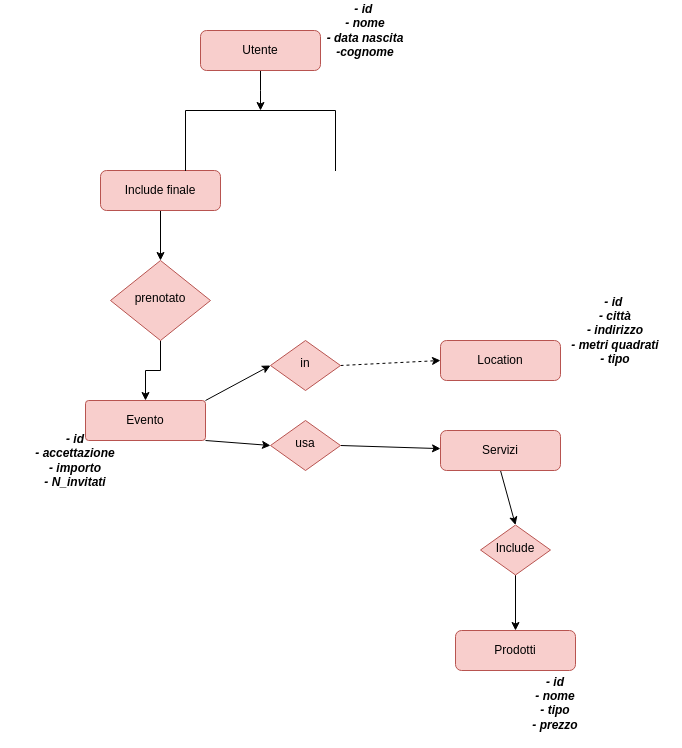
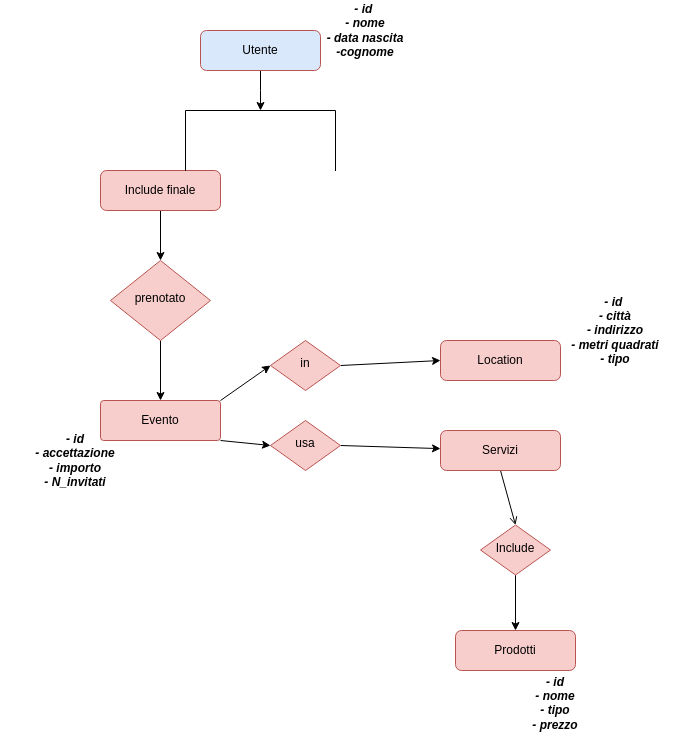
  <mxCell id="0" />
  <mxCell id="1" parent="0" />
  <mxCell id="2" value="" style="edgeStyle=orthogonalEdgeStyle;rounded=0;orthogonalLoop=1;jettySize=auto;html=1;" edge="1" parent="1" source="3" target="14"><mxGeometry relative="1" as="geometry" /></mxCell>
- <mxCell id="3" value="Utente" style="rounded=1;whiteSpace=wrap;html=1;fontSize=12;glass=0;strokeWidth=1;shadow=0;fillColor=#f8cecc;strokeColor=#b85450;" parent="1" vertex="1"><mxGeometry x="200" y="30" width="120" height="40" as="geometry" /></mxCell>
- <mxCell id="4" style="edgeStyle=none;rounded=0;orthogonalLoop=1;jettySize=auto;html=1;exitX=1;exitY=0.5;exitDx=0;exitDy=0;entryX=0;entryY=0.5;entryDx=0;entryDy=0;dashed=1;" edge="1" parent="1" source="5" target="13"><mxGeometry relative="1" as="geometry" /></mxCell>
+ <mxCell id="3" value="Utente" style="rounded=1;whiteSpace=wrap;html=1;fontSize=12;glass=0;strokeWidth=1;shadow=0;fillColor=#dae8fc;strokeColor=#b85450;" parent="1" vertex="1"><mxGeometry x="200" y="30" width="120" height="40" as="geometry" /></mxCell>
+ <mxCell id="4" style="edgeStyle=none;rounded=0;orthogonalLoop=1;jettySize=auto;html=1;exitX=1;exitY=0.5;exitDx=0;exitDy=0;entryX=0;entryY=0.5;entryDx=0;entryDy=0;" edge="1" parent="1" source="5" target="13"><mxGeometry relative="1" as="geometry" /></mxCell>
  <mxCell id="5" value="&lt;font style=&quot;vertical-align: inherit&quot;&gt;&lt;font style=&quot;vertical-align: inherit&quot;&gt;in&lt;/font&gt;&lt;/font&gt;" style="rhombus;whiteSpace=wrap;html=1;shadow=0;fontFamily=Helvetica;fontSize=12;align=center;strokeWidth=1;spacing=6;spacingTop=-4;fillColor=#f8cecc;strokeColor=#b85450;" parent="1" vertex="1"><mxGeometry x="270" y="340" width="70" height="50" as="geometry" /></mxCell>
  <mxCell id="6" value="" style="edgeStyle=orthogonalEdgeStyle;rounded=0;orthogonalLoop=1;jettySize=auto;html=1;" edge="1" parent="1" source="7" target="9"><mxGeometry relative="1" as="geometry" /></mxCell>
  <mxCell id="7" value="&lt;font style=&quot;vertical-align: inherit&quot;&gt;&lt;font style=&quot;vertical-align: inherit&quot;&gt;Include finale&lt;/font&gt;&lt;/font&gt;" style="rounded=1;whiteSpace=wrap;html=1;fontSize=12;glass=0;strokeWidth=1;shadow=0;fillColor=#f8cecc;strokeColor=#b85450;" parent="1" vertex="1"><mxGeometry x="100" y="170" width="120" height="40" as="geometry" /></mxCell>
  <mxCell id="8" value="" style="edgeStyle=orthogonalEdgeStyle;rounded=0;orthogonalLoop=1;jettySize=auto;html=1;" edge="1" parent="1" source="9" target="12"><mxGeometry relative="1" as="geometry" /></mxCell>
  <mxCell id="9" value="&lt;font style=&quot;vertical-align: inherit&quot;&gt;&lt;font style=&quot;vertical-align: inherit&quot;&gt;prenotato&lt;/font&gt;&lt;/font&gt;" style="rhombus;whiteSpace=wrap;html=1;shadow=0;fontFamily=Helvetica;fontSize=12;align=center;strokeWidth=1;spacing=6;spacingTop=-4;fillColor=#f8cecc;strokeColor=#b85450;" parent="1" vertex="1"><mxGeometry x="110" y="260" width="100" height="80" as="geometry" /></mxCell>
  <mxCell id="10" style="edgeStyle=none;rounded=0;orthogonalLoop=1;jettySize=auto;html=1;exitX=1;exitY=0;exitDx=0;exitDy=0;entryX=0;entryY=0.5;entryDx=0;entryDy=0;" edge="1" parent="1" source="12" target="5"><mxGeometry relative="1" as="geometry" /></mxCell>
  <mxCell id="11" style="edgeStyle=none;rounded=0;orthogonalLoop=1;jettySize=auto;html=1;exitX=1;exitY=1;exitDx=0;exitDy=0;entryX=0;entryY=0.5;entryDx=0;entryDy=0;" edge="1" parent="1" source="12" target="16"><mxGeometry relative="1" as="geometry" /></mxCell>
- <mxCell id="12" value="&lt;font style=&quot;vertical-align: inherit&quot;&gt;&lt;font style=&quot;vertical-align: inherit&quot;&gt;Evento&lt;/font&gt;&lt;/font&gt;" style="rounded=1;whiteSpace=wrap;html=1;fontSize=12;glass=0;strokeWidth=1;shadow=0;arcSize=8;fillColor=#f8cecc;strokeColor=#b85450;" parent="1" vertex="1"><mxGeometry x="85" y="400" width="120" height="40" as="geometry" /></mxCell>
+ <mxCell id="12" value="&lt;font style=&quot;vertical-align: inherit&quot;&gt;&lt;font style=&quot;vertical-align: inherit&quot;&gt;Evento&lt;/font&gt;&lt;/font&gt;" style="rounded=1;whiteSpace=wrap;html=1;fontSize=12;glass=0;strokeWidth=1;shadow=0;arcSize=8;fillColor=#f8cecc;strokeColor=#b85450;" parent="1" vertex="1"><mxGeometry x="100" y="400" width="120" height="40" as="geometry" /></mxCell>
  <mxCell id="13" value="Location" style="rounded=1;whiteSpace=wrap;html=1;fontSize=12;glass=0;strokeWidth=1;shadow=0;fillColor=#f8cecc;strokeColor=#b85450;" parent="1" vertex="1"><mxGeometry x="440" y="340" width="120" height="40" as="geometry" /></mxCell>
  <mxCell id="14" value="" style="shape=partialRectangle;whiteSpace=wrap;html=1;bottom=1;right=1;left=1;top=0;fillColor=none;routingCenterX=-0.5;rotation=-180;" vertex="1" parent="1"><mxGeometry x="185" y="110" width="150" height="60" as="geometry" /></mxCell>
  <mxCell id="15" style="edgeStyle=none;rounded=0;orthogonalLoop=1;jettySize=auto;html=1;exitX=1;exitY=0.5;exitDx=0;exitDy=0;" edge="1" parent="1" source="16" target="18"><mxGeometry relative="1" as="geometry" /></mxCell>
  <mxCell id="16" value="&lt;font style=&quot;vertical-align: inherit&quot;&gt;&lt;font style=&quot;vertical-align: inherit&quot;&gt;usa&lt;/font&gt;&lt;/font&gt;" style="rhombus;whiteSpace=wrap;html=1;shadow=0;fontFamily=Helvetica;fontSize=12;align=center;strokeWidth=1;spacing=6;spacingTop=-4;fillColor=#f8cecc;strokeColor=#b85450;" vertex="1" parent="1"><mxGeometry x="270" y="420" width="70" height="50" as="geometry" /></mxCell>
- <mxCell id="17" style="edgeStyle=none;rounded=0;orthogonalLoop=1;jettySize=auto;html=1;exitX=0.5;exitY=1;exitDx=0;exitDy=0;entryX=0.5;entryY=0;entryDx=0;entryDy=0;" edge="1" parent="1" source="18" target="20"><mxGeometry relative="1" as="geometry" /></mxCell>
+ <mxCell id="17" style="edgeStyle=none;rounded=0;orthogonalLoop=1;jettySize=auto;html=1;exitX=0.5;exitY=1;exitDx=0;exitDy=0;entryX=0.5;entryY=0;entryDx=0;entryDy=0;endArrow=open;" edge="1" parent="1" source="18" target="20"><mxGeometry relative="1" as="geometry" /></mxCell>
  <mxCell id="18" value="Servizi" style="rounded=1;whiteSpace=wrap;html=1;fontSize=12;glass=0;strokeWidth=1;shadow=0;fillColor=#f8cecc;strokeColor=#b85450;" vertex="1" parent="1"><mxGeometry x="440" y="430" width="120" height="40" as="geometry" /></mxCell>
  <mxCell id="19" style="edgeStyle=none;rounded=0;orthogonalLoop=1;jettySize=auto;html=1;exitX=0.5;exitY=1;exitDx=0;exitDy=0;entryX=0.5;entryY=0;entryDx=0;entryDy=0;" edge="1" parent="1" source="20" target="21"><mxGeometry relative="1" as="geometry" /></mxCell>
  <mxCell id="20" value="Include" style="rhombus;whiteSpace=wrap;html=1;shadow=0;fontFamily=Helvetica;fontSize=12;align=center;strokeWidth=1;spacing=6;spacingTop=-4;fillColor=#f8cecc;strokeColor=#b85450;" vertex="1" parent="1"><mxGeometry x="480" y="524.5" width="70" height="50" as="geometry" /></mxCell>
  <mxCell id="21" value="Prodotti" style="rounded=1;whiteSpace=wrap;html=1;fontSize=12;glass=0;strokeWidth=1;shadow=0;fillColor=#f8cecc;strokeColor=#b85450;" vertex="1" parent="1"><mxGeometry x="455" y="630" width="120" height="40" as="geometry" /></mxCell>
  <mxCell id="22" value="&lt;b&gt;&lt;i&gt;- id&lt;br&gt;- nome&lt;br&gt;- tipo&lt;br&gt;- prezzo&lt;br&gt;&lt;br&gt;&lt;/i&gt;&lt;/b&gt;" style="text;html=1;strokeColor=none;fillColor=none;align=center;verticalAlign=middle;whiteSpace=wrap;rounded=0;" vertex="1" parent="1"><mxGeometry x="450" y="700" width="210" height="20" as="geometry" /></mxCell>
  <mxCell id="23" value="- id&amp;nbsp;&lt;br&gt;- nome&lt;br&gt;- data nascita&lt;br&gt;-cognome" style="text;html=1;strokeColor=none;fillColor=none;align=center;verticalAlign=middle;whiteSpace=wrap;rounded=0;fontStyle=3" vertex="1" parent="1"><mxGeometry x="310" y="20" width="110" height="20" as="geometry" /></mxCell>
  <mxCell id="24" value="&lt;b&gt;&lt;i&gt;- id&amp;nbsp;&lt;br&gt;- città&lt;br&gt;- indirizzo&lt;br&gt;- metri quadrati&lt;br&gt;- tipo&lt;br&gt;&lt;/i&gt;&lt;/b&gt;" style="text;html=1;strokeColor=none;fillColor=none;align=center;verticalAlign=middle;whiteSpace=wrap;rounded=0;" vertex="1" parent="1"><mxGeometry x="570" y="320" width="90" height="20" as="geometry" /></mxCell>
  <mxCell id="25" style="edgeStyle=none;rounded=0;orthogonalLoop=1;jettySize=auto;html=1;exitX=0.5;exitY=1;exitDx=0;exitDy=0;" edge="1" parent="1" source="24" target="24"><mxGeometry relative="1" as="geometry" /></mxCell>
  <mxCell id="26" value="&lt;b&gt;&lt;i&gt;- id&lt;br&gt;- accettazione&lt;br&gt;- importo&lt;br&gt;- N_invitati&lt;br&gt;&lt;/i&gt;&lt;/b&gt;" style="text;html=1;strokeColor=none;fillColor=none;align=center;verticalAlign=middle;whiteSpace=wrap;rounded=0;" vertex="1" parent="1"><mxGeometry x="20" y="450" width="110" height="20" as="geometry" /></mxCell>
  <mxCell id="27" style="edgeStyle=none;rounded=0;orthogonalLoop=1;jettySize=auto;html=1;exitX=0.5;exitY=1;exitDx=0;exitDy=0;" edge="1" parent="1" source="26" target="26"><mxGeometry relative="1" as="geometry" /></mxCell>
  <mxCell id="28" style="edgeStyle=none;rounded=0;orthogonalLoop=1;jettySize=auto;html=1;exitX=0.5;exitY=0;exitDx=0;exitDy=0;" edge="1" parent="1" source="24" target="24"><mxGeometry relative="1" as="geometry" /></mxCell>
